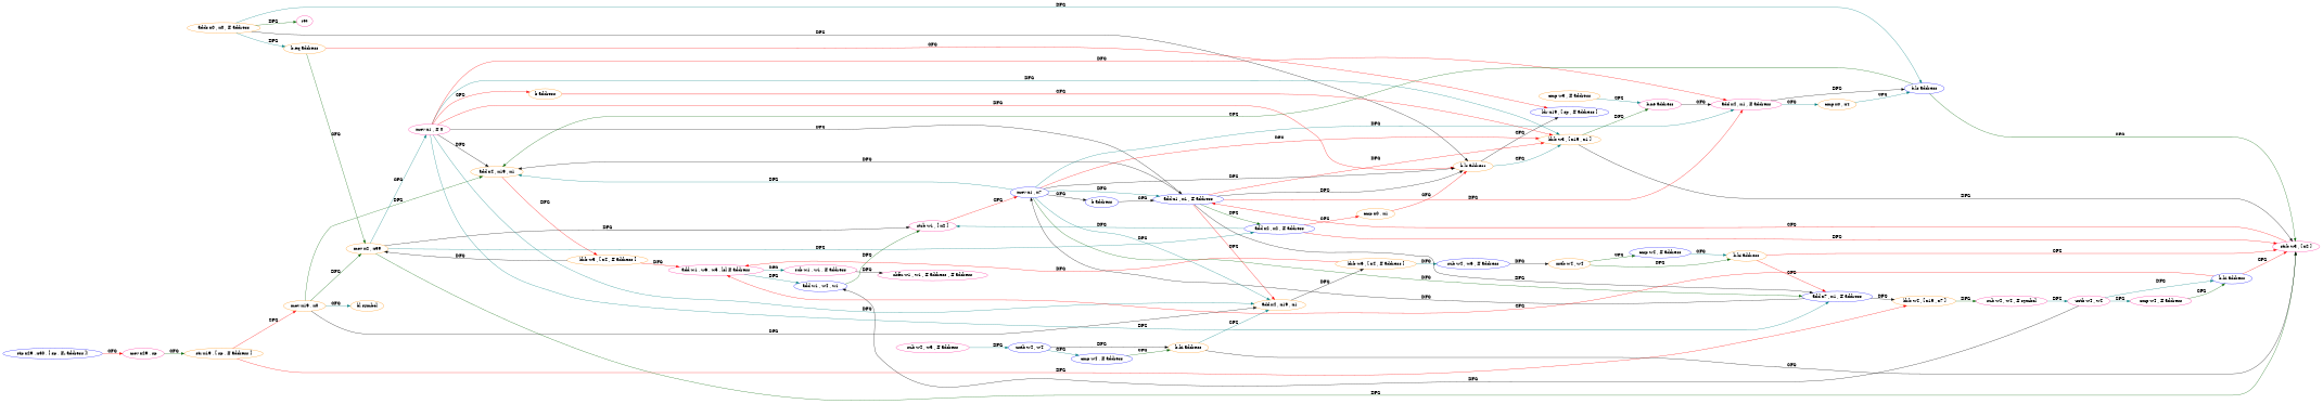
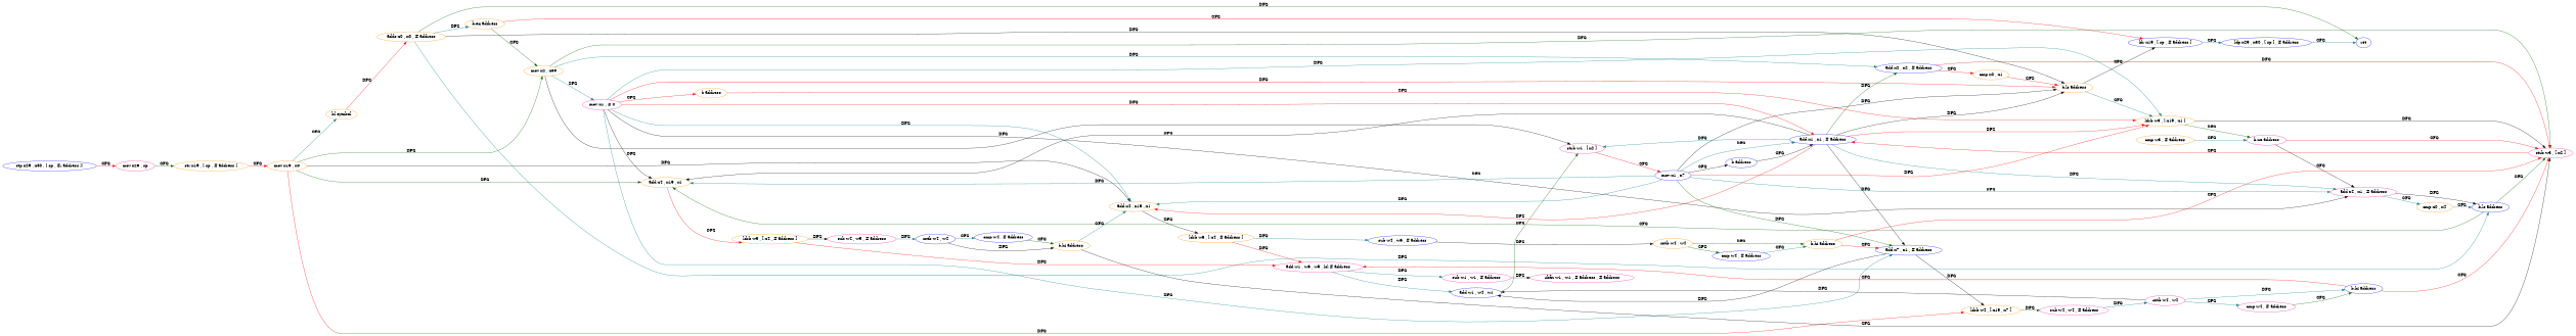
  digraph {
    rankdir=LR
    node [color=darkorange]
    edge [color=teal]
    n1 [color=blue label="stp x29 , x30 , [ sp , #- address ]!"]
    n2 [color=deeppink label="mov x29 , sp"]
    n3 [label="str x19 , [ sp , # address ]"]
    n4 [label="mov x19 , x0"]
    n5 [label="bl symbol"]
    n6 [label="mov x2 , x59"]
    n7 [label="add x4 , x19 , x1"]
    n8 [label="add x4 , x19 , x1"]
    n9 [label="ldrb w4 , [ x19 , x7 ]"]
    n10 [label="adds x0 , x0 , # address"]
    n11 [color=deeppink label="mov x1 , # 0"]
    n12 [color=deeppink label="strb w3 , [ x2 ]"]
    n13 [color=deeppink label="strb w1 , [ x2 ]"]
    n14 [color=blue label="add x2 , x2 , # address"]
    n15 [label="ldrb w3 , [ x19 , x1 ]"]
    n16 [color=deeppink label="b.ne address"]
    n17 [label="ldrb w5 , [ x4 , # address ]"]
    n18 [label="ldrb w6 , [ x4 , # address ]"]
-   n19 [color=deeppink label="sub w4 , w4 , # symbol"]
+   n19 [color=deeppink label="sub w4 , w4 , # address"]
    n20 [label="b.eq address"]
-   n21 [color=deeppink label=ret]
+   n21 [color=blue label=ret]
    n22 [color=blue label="b.ls address"]
    n23 [label="b.ls address"]
    n24 [color=blue label="ldr x19 , [ sp , # address ]"]
+   n25 [color=blue label="ldp x29 , x30 , [ sp ] , # address"]
    n26 [label="b address"]
    n27 [color=deeppink label="add x4 , x1 , # address"]
    n28 [color=blue label="add x1 , x1 , # address"]
    n29 [color=blue label="add x7 , x1 , # address"]
    n30 [color=blue label="mov x1 , x7"]
    n31 [label="cmp x0 , x1"]
    n32 [label="cmp x0 , x4"]
    n33 [label="cmp w3 , # address"]
    n34 [color=deeppink label="sub w4 , w5 , # address"]
    n35 [color=deeppink label="add w1 , w6 , w5 , lsl # address"]
    n36 [color=blue label="uxtb w4 , w4"]
    n37 [color=blue label="add w1 , w4 , w1"]
    n38 [color=deeppink label="sub w1 , w1 , # address"]
    n39 [color=blue label="cmp w4 , # address"]
    n40 [label="b.hi address"]
    n41 [color=blue label="sub w4 , w6 , # address"]
    n42 [label="uxtb w4 , w4"]
    n43 [color=blue label="cmp w4 , # address"]
    n44 [label="b.hi address"]
    n45 [color=blue label="b address"]
    n46 [color=deeppink label="uxtb w4 , w4"]
    n47 [color=deeppink label="cmp w4 , # address"]
    n48 [color=blue label="b.hi address"]
    n49 [color=deeppink label="ubfiz w1 , w1 , # address , # address"]
    n1 -> n2 [color=red label=CFG]
    n2 -> n3 [color=darkgreen label=CFG]
    n3 -> n4 [color=red label=CFG]
    n4 -> n5 [label=CFG]
    n4 -> n6 [color=darkgreen label=DFG]
    n4 -> n7 [color=darkgreen label=DFG]
    n4 -> n8 [color=black label=DFG]
-   n3 -> n9 [color=red label=DFG]
+   n4 -> n9 [color=red label=DFG]
+   n5 -> n10 [color=red label=DFG]
    n6 -> n11 [label=CFG]
    n6 -> n12 [color=darkgreen label=DFG]
    n6 -> n13 [color=black label=DFG]
    n6 -> n14 [label=DFG]
    n7 -> n17 [color=red label=DFG]
    n8 -> n18 [color=black label=DFG]
    n9 -> n19 [color=darkgreen label=DFG]
    n10 -> n20 [label=DFG]
    n10 -> n21 [color=darkgreen label=DFG]
    n10 -> n22 [label=DFG]
    n10 -> n23 [color=black label=DFG]
    n11 -> n7 [color=black label=DFG]
    n11 -> n8 [label=DFG]
    n11 -> n15 [label=DFG]
    n11 -> n23 [color=red label=DFG]
    n11 -> n26 [color=red label=CFG]
-   n11 -> n27 [color=red label=DFG]
-   n11 -> n28 [color=black label=DFG]
+   n11 -> n27 [color=black label=DFG]
+   n11 -> n28 [color=red label=DFG]
    n11 -> n29 [label=DFG]
    n12 -> n28 [color=red label=CFG]
    n13 -> n30 [color=red label=CFG]
    n14 -> n12 [color=red label=DFG]
-   n14 -> n13 [label=DFG]
+   n28 -> n13 [label=DFG]
    n14 -> n31 [color=red label=CFG]
    n15 -> n12 [color=black label=DFG]
    n15 -> n16 [color=darkgreen label=DFG]
+   n16 -> n12 [color=red label=CFG]
    n16 -> n27 [color=black label=CFG]
-   n17 -> n6 [color=black label=DFG]
+   n17 -> n34 [color=black label=DFG]
    n17 -> n35 [color=red label=DFG]
    n18 -> n35 [color=red label=DFG]
    n18 -> n41 [label=DFG]
    n19 -> n46 [label=DFG]
    n20 -> n6 [color=darkgreen label=CFG]
    n20 -> n24 [color=red label=CFG]
    n22 -> n7 [color=darkgreen label=CFG]
    n22 -> n12 [color=darkgreen label=CFG]
    n23 -> n15 [label=CFG]
    n23 -> n24 [color=black label=CFG]
+   n24 -> n25 [label=CFG]
+   n25 -> n21 [label=CFG]
    n26 -> n15 [color=red label=CFG]
    n27 -> n22 [color=black label=DFG]
    n27 -> n32 [label=CFG]
    n28 -> n7 [color=black label=DFG]
    n28 -> n8 [color=red label=DFG]
    n28 -> n14 [color=darkgreen label=DFG]
    n28 -> n15 [color=red label=DFG]
    n28 -> n23 [color=black label=DFG]
-   n28 -> n27 [color=red label=DFG]
+   n28 -> n27 [label=DFG]
    n28 -> n29 [color=black label=DFG]
    n29 -> n9 [color=black label=DFG]
-   n29 -> n30 [color=black label=DFG]
+   n29 -> n37 [color=black label=DFG]
    n30 -> n7 [label=DFG]
    n30 -> n8 [label=DFG]
    n30 -> n15 [color=red label=DFG]
    n30 -> n23 [color=black label=DFG]
    n30 -> n27 [label=DFG]
    n30 -> n28 [label=DFG]
    n30 -> n29 [color=darkgreen label=DFG]
    n30 -> n45 [color=black label=CFG]
    n31 -> n23 [color=red label=CFG]
    n32 -> n22 [label=CFG]
    n33 -> n16 [label=CFG]
    n34 -> n36 [label=DFG]
    n35 -> n37 [label=DFG]
    n35 -> n38 [label=DFG]
    n36 -> n39 [label=CFG]
    n36 -> n40 [color=black label=DFG]
    n37 -> n13 [color=darkgreen label=DFG]
    n38 -> n49 [color=black label=DFG]
    n39 -> n40 [color=darkgreen label=CFG]
    n40 -> n8 [label=CFG]
    n40 -> n12 [color=black label=CFG]
    n41 -> n42 [color=black label=DFG]
    n42 -> n43 [color=darkgreen label=CFG]
    n42 -> n44 [color=darkgreen label=DFG]
    n43 -> n44 [label=CFG]
    n44 -> n12 [color=red label=CFG]
    n44 -> n29 [color=red label=CFG]
    n45 -> n28 [color=black label=CFG]
    n46 -> n37 [color=black label=DFG]
    n46 -> n47 [label=CFG]
    n46 -> n48 [label=DFG]
    n47 -> n48 [color=darkgreen label=CFG]
    n48 -> n12 [color=red label=CFG]
    n48 -> n35 [color=red label=CFG]
  }
